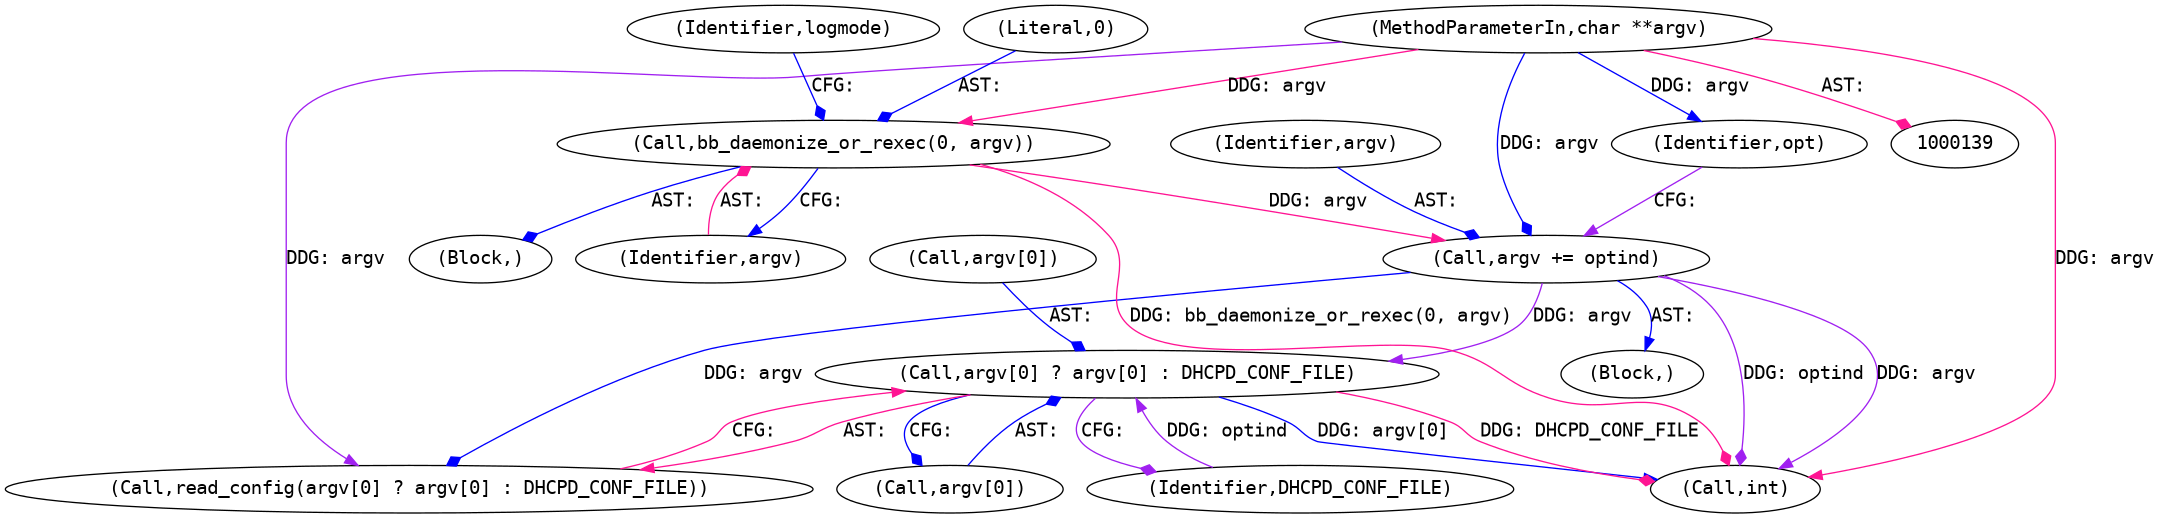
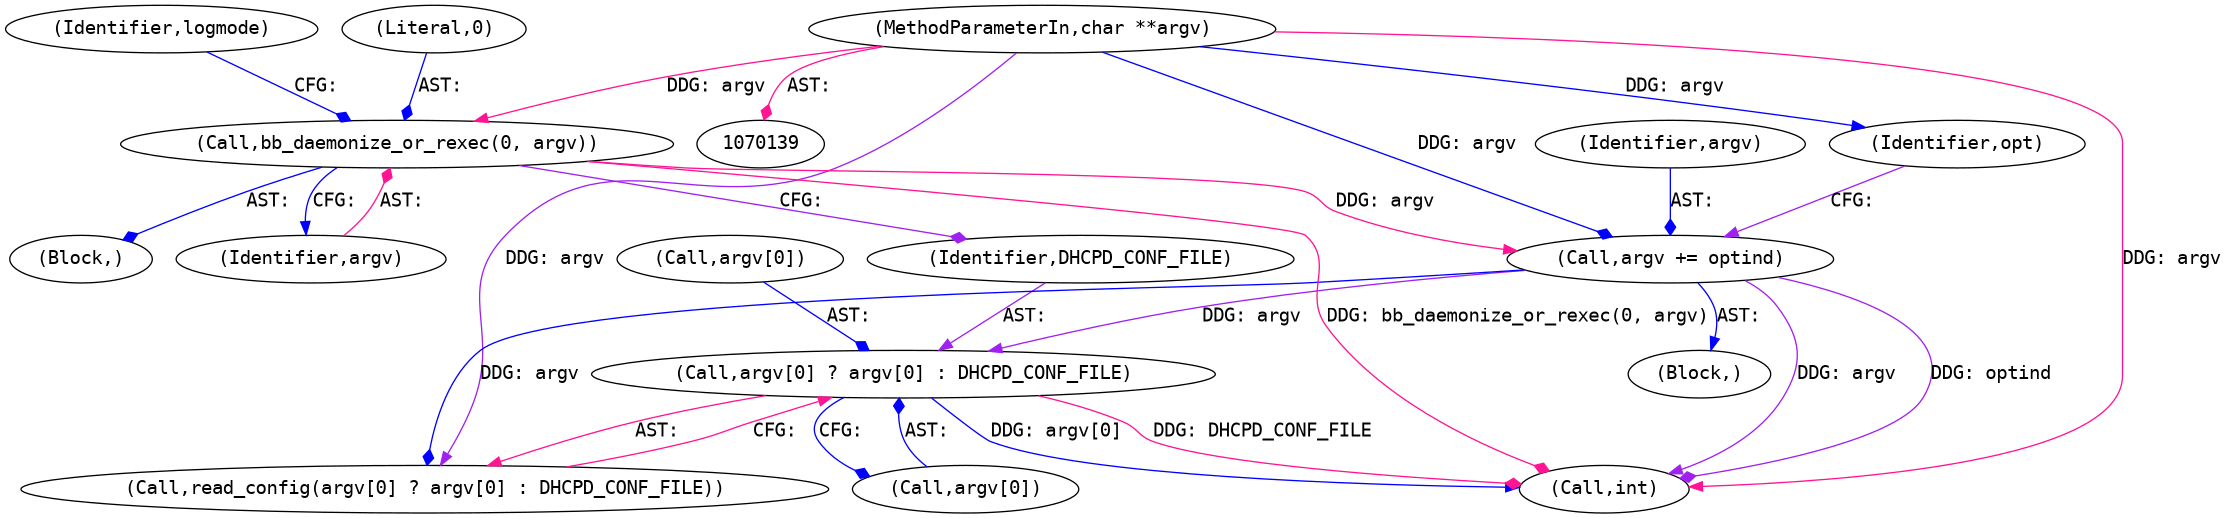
  digraph {
    fontname="DejaVu Sans Mono"
    node [fontname="DejaVu Sans Mono"]
    edge [arrowhead=diamond color=blue fontname="DejaVu Sans Mono"]
    n1 [label="(Call,argv[0] ? argv[0] : DHCPD_CONF_FILE)"]
    n2 [label="(Identifier,DHCPD_CONF_FILE)"]
    n3 [label="(Call,int)"]
    n4 [label="(Call,argv[0])"]
    n5 [label="(Call,read_config(argv[0] ? argv[0] : DHCPD_CONF_FILE))"]
    n6 [label="(MethodParameterIn,char **argv)"]
    n7 [label="(Call,argv += optind)"]
    n8 [label="(Call,bb_daemonize_or_rexec(0, argv))"]
-   1000139
+   1000139 [label=1070139]
    n10 [label="(Identifier,opt)"]
    n11 [label="(Block,)"]
    n12 [label="(Block,)"]
    n13 [label="(Identifier,argv)"]
    n14 [label="(Identifier,logmode)"]
    n15 [label="(Call,argv[0])"]
    n16 [label="(Identifier,argv)"]
    n17 [label="(Literal,0)"]
-   n1 -> n2 [color=purple label="CFG: "]
+   n8 -> n2 [color=purple label="CFG: "]
    n1 -> n3 [arrowhead=normal label="DDG: argv[0]"]
    n1 -> n3 [color=deeppink label="DDG: DHCPD_CONF_FILE"]
    n1 -> n4 [label="CFG: "]
    n1 -> n5 [arrowhead=normal color=deeppink label="AST: "]
-   n2 -> n1 [arrowhead=normal color=purple label="DDG: optind"]
+   n2 -> n1 [arrowhead=normal color=purple label="AST: "]
    n4 -> n1 [label="AST: "]
    n5 -> n1 [arrowhead=normal color=deeppink label="CFG: "]
    n6 -> n3 [arrowhead=normal color=deeppink label="DDG: argv"]
    n6 -> n5 [arrowhead=normal color=purple label="DDG: argv"]
    n6 -> n7 [label="DDG: argv"]
    n6 -> n8 [arrowhead=normal color=deeppink label="DDG: argv"]
    n6 -> 1000139 [color=deeppink label="AST: "]
    n6 -> n10 [arrowhead=normal label="DDG: argv"]
    n7 -> n1 [arrowhead=normal color=purple label="DDG: argv"]
    n7 -> n3 [color=purple label="DDG: optind"]
    n7 -> n3 [arrowhead=normal color=purple label="DDG: argv"]
    n7 -> n5 [label="DDG: argv"]
    n7 -> n11 [arrowhead=normal label="AST: "]
    n8 -> n3 [color=deeppink label="DDG: bb_daemonize_or_rexec(0, argv)"]
    n8 -> n7 [arrowhead=normal color=deeppink label="DDG: argv"]
    n8 -> n12 [label="AST: "]
    n8 -> n13 [arrowhead=normal label="CFG: "]
    n10 -> n7 [arrowhead=normal color=purple label="CFG: "]
    n13 -> n8 [color=deeppink label="AST: "]
    n14 -> n8 [label="CFG: "]
    n15 -> n1 [label="AST: "]
    n16 -> n7 [label="AST: "]
    n17 -> n8 [label="AST: "]
  }
